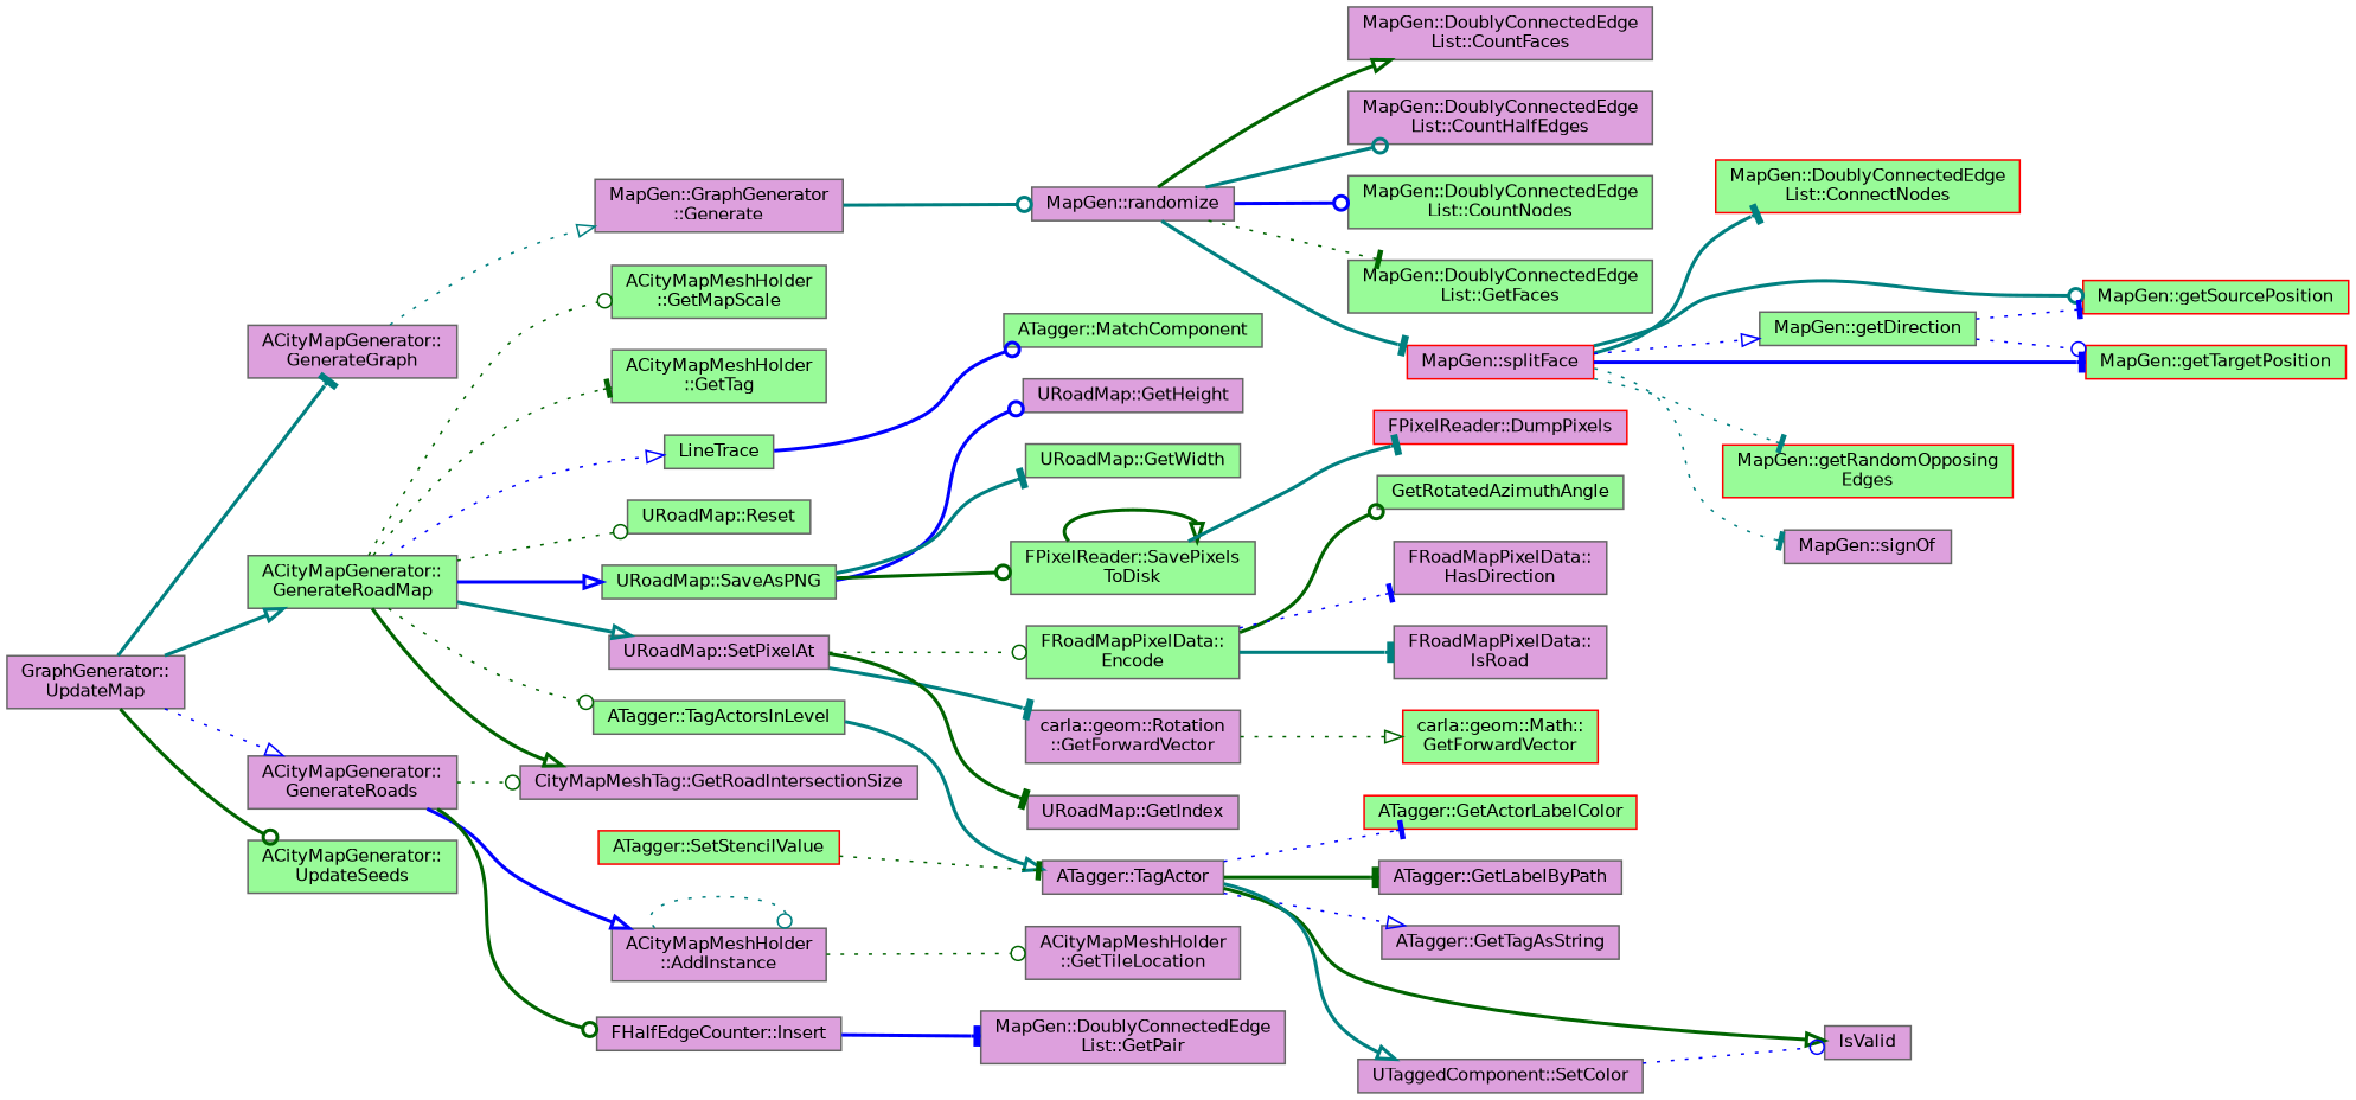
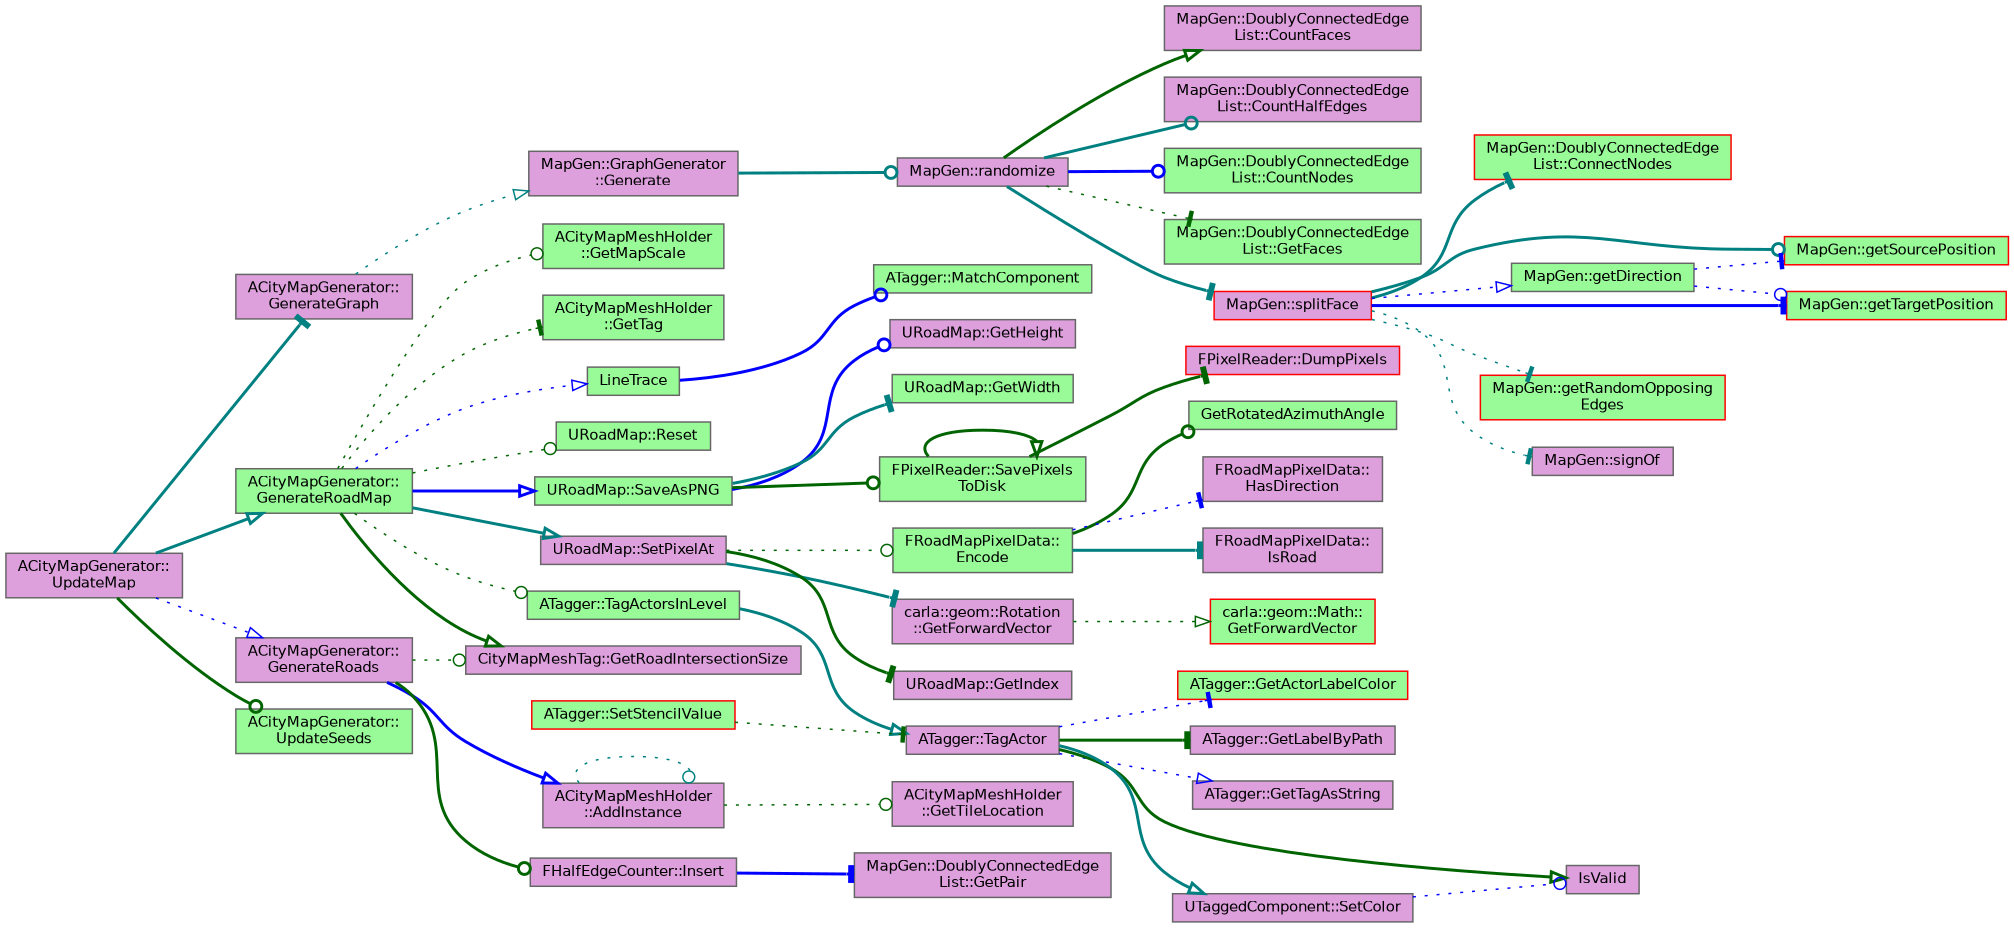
  digraph {
    rankdir=LR
    node [color=grey40 fillcolor=plum fontname=Helvetica fontsize=10 shape=box style=filled]
    edge [arrowhead=tee color=darkgreen fontname=Helvetica fontsize=10 labelfontname=Helvetica labelfontsize=10 style=bold]
-   n1 [color=gray40 fontcolor=black height=0.2 label="GraphGenerator::\lUpdateMap" width=0.4]
+   n1 [color=gray40 fontcolor=black height=0.2 label="ACityMapGenerator::\lUpdateMap" width=0.4]
    n2 [height=0.2 label="ACityMapGenerator::\lGenerateGraph" width=0.4]
    n3 [fillcolor=palegreen height=0.2 label="ACityMapGenerator::\lGenerateRoadMap" width=0.4]
    n4 [height=0.2 label="ACityMapGenerator::\lGenerateRoads" width=0.4]
    n5 [fillcolor=palegreen height=0.2 label="ACityMapGenerator::\lUpdateSeeds" width=0.4]
    n6 [height=0.2 label="MapGen::GraphGenerator\l::Generate" width=0.4]
    n7 [fillcolor=palegreen height=0.2 label="ACityMapMeshHolder\l::GetMapScale" width=0.4]
    n8 [height=0.2 label="CityMapMeshTag::GetRoadIntersectionSize" width=0.4]
    n9 [fillcolor=palegreen height=0.2 label="ACityMapMeshHolder\l::GetTag" width=0.4]
    n10 [fillcolor=palegreen height=0.2 label=LineTrace width=0.4]
    n11 [fillcolor=palegreen height=0.2 label="URoadMap::Reset" width=0.4]
    n12 [fillcolor=palegreen height=0.2 label="URoadMap::SaveAsPNG" width=0.4]
    n13 [height=0.2 label="URoadMap::SetPixelAt" width=0.4]
    n14 [fillcolor=palegreen height=0.2 label="ATagger::TagActorsInLevel" width=0.4]
    n15 [height=0.2 label="ACityMapMeshHolder\l::AddInstance" width=0.4]
    n16 [height=0.2 label="FHalfEdgeCounter::Insert" width=0.4]
    n17 [height=0.2 label="MapGen::randomize" width=0.4]
    n18 [height=0.2 label="MapGen::DoublyConnectedEdge\lList::CountFaces" width=0.4]
    n19 [height=0.2 label="MapGen::DoublyConnectedEdge\lList::CountHalfEdges" width=0.4]
    n20 [fillcolor=palegreen height=0.2 label="MapGen::DoublyConnectedEdge\lList::CountNodes" width=0.4]
    n21 [fillcolor=palegreen height=0.2 label="MapGen::DoublyConnectedEdge\lList::GetFaces" width=0.4]
    n22 [color=red height=0.2 label="MapGen::splitFace" width=0.4]
    n23 [color=red fillcolor=palegreen height=0.2 label="MapGen::DoublyConnectedEdge\lList::ConnectNodes" width=0.4]
    n24 [fillcolor=palegreen height=0.2 label="MapGen::getDirection" width=0.4]
    n25 [color=red fillcolor=palegreen height=0.2 label="MapGen::getSourcePosition" width=0.4]
    n26 [color=red fillcolor=palegreen height=0.2 label="MapGen::getTargetPosition" width=0.4]
    n27 [color=red fillcolor=palegreen height=0.2 label="MapGen::getRandomOpposing\lEdges" width=0.4]
    n28 [height=0.2 label="MapGen::signOf" width=0.4]
    n29 [fillcolor=palegreen height=0.2 label="ATagger::MatchComponent" width=0.4]
    n30 [height=0.2 label="URoadMap::GetHeight" width=0.4]
    n31 [fillcolor=palegreen height=0.2 label="URoadMap::GetWidth" width=0.4]
    n32 [fillcolor=palegreen height=0.2 label="FPixelReader::SavePixels\lToDisk" width=0.4]
    n33 [fillcolor=palegreen height=0.2 label="FRoadMapPixelData::\lEncode" width=0.4]
    n34 [height=0.2 label="carla::geom::Rotation\l::GetForwardVector" width=0.4]
    n35 [height=0.2 label="URoadMap::GetIndex" width=0.4]
    n36 [height=0.2 label="ATagger::TagActor" width=0.4]
    n37 [color=red height=0.2 label="FPixelReader::DumpPixels" width=0.4]
    n38 [fillcolor=palegreen height=0.2 label=GetRotatedAzimuthAngle width=0.4]
    n39 [height=0.2 label="FRoadMapPixelData::\lHasDirection" width=0.4]
    n40 [height=0.2 label="FRoadMapPixelData::\lIsRoad" width=0.4]
    n41 [color=red fillcolor=palegreen height=0.2 label="carla::geom::Math::\lGetForwardVector" width=0.4]
    n42 [color=red fillcolor=palegreen height=0.2 label="ATagger::GetActorLabelColor" width=0.4]
    n43 [height=0.2 label="ATagger::GetLabelByPath" width=0.4]
    n44 [height=0.2 label="ATagger::GetTagAsString" width=0.4]
    n45 [height=0.2 label=IsValid width=0.4]
    n46 [height=0.2 label="UTaggedComponent::SetColor" width=0.4]
    n47 [color=red fillcolor=palegreen height=0.2 label="ATagger::SetStencilValue" width=0.4]
    n48 [height=0.2 label="ACityMapMeshHolder\l::GetTileLocation" width=0.4]
    n49 [height=0.2 label="MapGen::DoublyConnectedEdge\lList::GetPair" width=0.4]
    n1 -> n2 [color=teal]
    n1 -> n3 [arrowhead=onormal color=teal]
    n1 -> n4 [arrowhead=onormal color=blue style=dotted]
    n1 -> n5 [arrowhead=odot]
    n2 -> n6 [arrowhead=onormal color=teal style=dotted]
    n3 -> n7 [arrowhead=odot style=dotted]
    n3 -> n8 [arrowhead=onormal]
    n3 -> n9 [style=dotted]
    n3 -> n10 [arrowhead=onormal color=blue style=dotted]
    n3 -> n11 [arrowhead=odot style=dotted]
    n3 -> n12 [arrowhead=onormal color=blue]
    n3 -> n13 [arrowhead=onormal color=teal]
    n3 -> n14 [arrowhead=odot style=dotted]
    n4 -> n8 [arrowhead=odot style=dotted]
    n4 -> n15 [arrowhead=onormal color=blue]
    n4 -> n16 [arrowhead=odot]
    n6 -> n17 [arrowhead=odot color=teal]
    n10 -> n29 [arrowhead=odot color=blue]
    n12 -> n30 [arrowhead=odot color=blue]
    n12 -> n31 [color=teal]
    n12 -> n32 [arrowhead=odot]
    n13 -> n33 [arrowhead=odot style=dotted]
    n13 -> n34 [color=teal]
    n13 -> n35
    n14 -> n36 [arrowhead=onormal color=teal]
    n15 -> n15 [arrowhead=odot color=teal style=dotted]
    n15 -> n48 [arrowhead=odot style=dotted]
    n16 -> n49 [color=blue]
    n17 -> n18 [arrowhead=onormal]
    n17 -> n19 [arrowhead=odot color=teal]
    n17 -> n20 [arrowhead=odot color=blue]
    n17 -> n21 [style=dotted]
    n17 -> n22 [color=teal]
    n22 -> n23 [color=teal]
    n22 -> n24 [arrowhead=onormal color=blue style=dotted]
    n22 -> n25 [arrowhead=odot color=teal]
    n22 -> n26 [color=blue]
    n22 -> n27 [color=teal style=dotted]
    n22 -> n28 [color=teal style=dotted]
    n24 -> n25 [color=blue style=dotted]
    n24 -> n26 [arrowhead=odot color=blue style=dotted]
    n32 -> n32 [arrowhead=onormal]
-   n32 -> n37 [color=teal]
+   n32 -> n37
    n33 -> n38 [arrowhead=odot]
    n33 -> n39 [color=blue style=dotted]
    n33 -> n40 [color=teal]
    n34 -> n41 [arrowhead=onormal style=dotted]
    n36 -> n42 [color=blue style=dotted]
    n36 -> n43
    n36 -> n44 [arrowhead=onormal color=blue style=dotted]
    n36 -> n45 [arrowhead=onormal]
    n36 -> n46 [arrowhead=onormal color=teal]
    n46 -> n45 [arrowhead=odot color=blue style=dotted]
    n47 -> n36 [style=dotted]
  }
